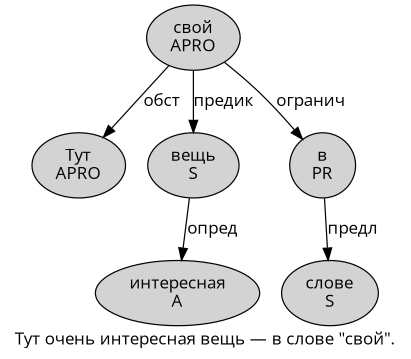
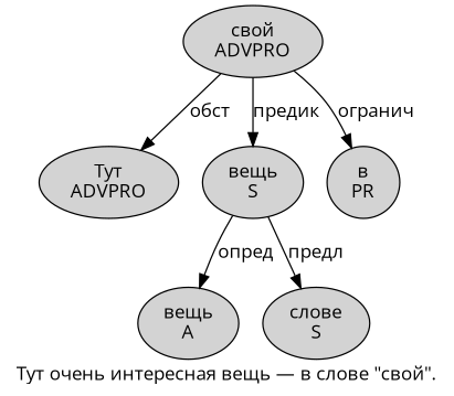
  digraph {
    fontname="Open Sans"
    label="Тут очень интересная вещь — в слове \"свой\"."
    node [fillcolor=lightgray fontname="Open Sans" penwidth=1 shape=ellipse style=filled]
    edge [fontname="Open Sans"]
-   n1 [label="Тут\nAPRO"]
-   n2 [label="интересная\nA"]
+   n1 [label="Тут\nADVPRO"]
+   n2 [label="вещь\nA"]
    n3 [label="вещь\nS"]
    n4 [label="в\nPR"]
    n5 [label="слове\nS"]
-   n6 [label="свой\nAPRO"]
+   n6 [label="свой\nADVPRO"]
    n3 -> n2 [label="опред"]
-   n4 -> n5 [label="предл"]
+   n3 -> n5 [label="предл"]
    n6 -> n1 [label="обст"]
    n6 -> n3 [label="предик"]
    n6 -> n4 [label="огранич"]
  }
